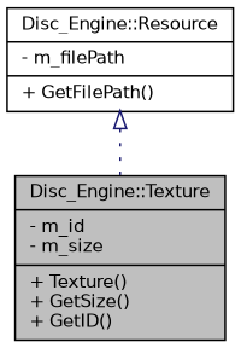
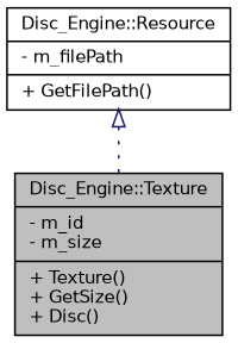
  digraph {
    node [color=black fontname=Helvetica fontsize=10 shape=record style=filled]
-   n1 [fillcolor=grey75 fontcolor=black height=0.2 label="{Disc_Engine::Texture\n|- m_id\l- m_size\l|+ Texture()\l+ GetSize()\l+ GetID()\l}" width=0.4]
+   n1 [fillcolor=grey75 fontcolor=black height=0.2 label="{Disc_Engine::Texture\n|- m_id\l- m_size\l|+ Texture()\l+ GetSize()\l+ Disc()\l}" width=0.4]
    n2 [fillcolor=white height=0.2 label="{Disc_Engine::Resource\n|- m_filePath\l|+ GetFilePath()\l}" width=0.4]
    n2 -> n1 [arrowtail=onormal color=midnightblue dir=back fontname=Helvetica fontsize=10 labelfontname=Helvetica labelfontsize=10 style=dotted]
  }
